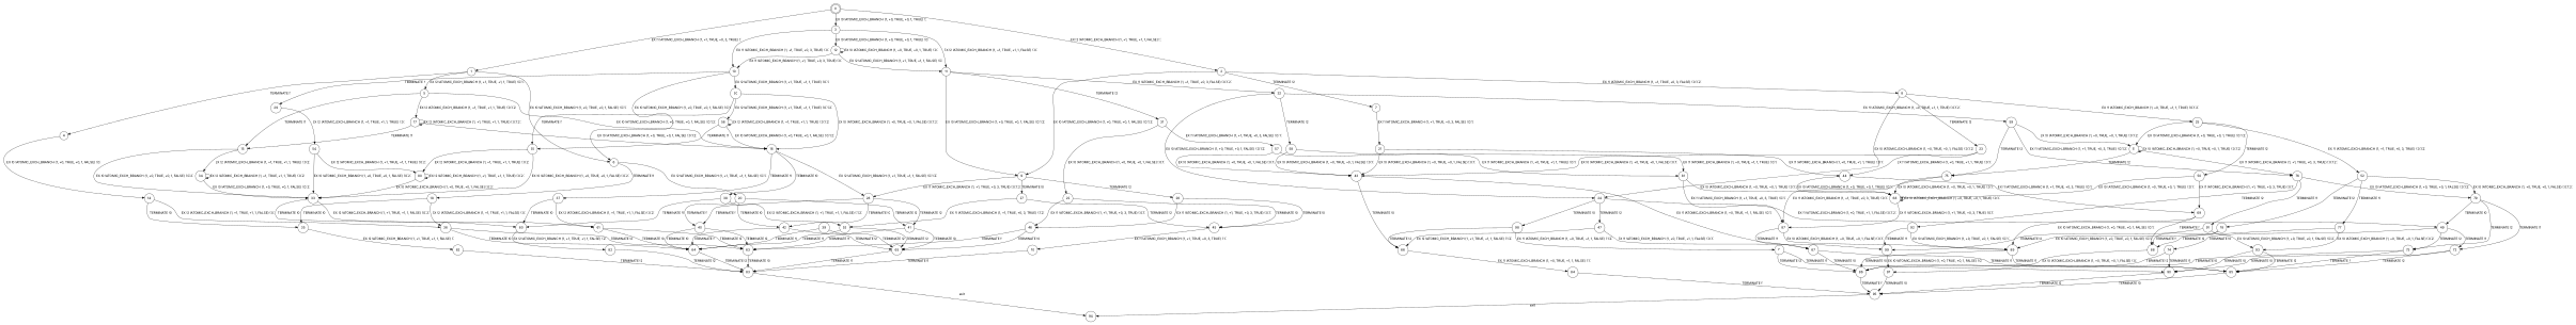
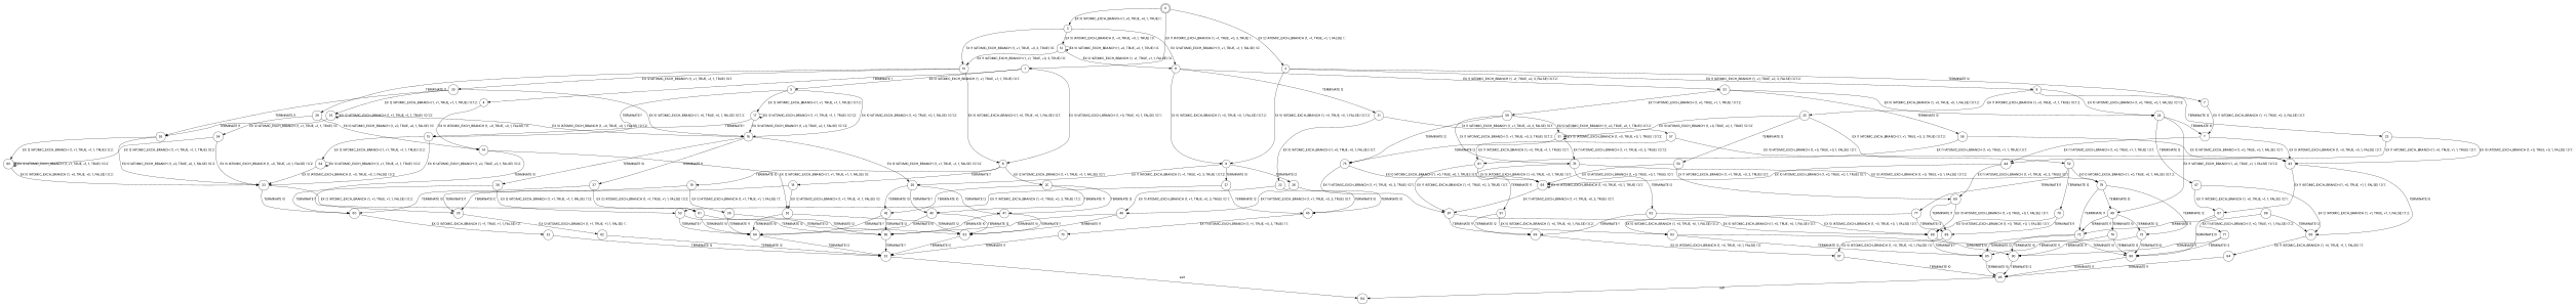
  digraph {
    fontname=Inter
    node [fontname=Inter shape=circle]
    edge [fontname=Inter]
    0 [peripheries=2]
    1
    2
    3
    4
    5
    6
    7
    8
    9
    10
    11
    12
    14
    15
    16
    17
    18
+   19
    20
    21
    23
    24
    25
    26
    27
    28
    29
    30
    31
    32
    35
    36
    33
    34
    37
    38
    39
    40
    41
    42
    43
    44
    22
    45
    46
    47
    n48 [label=98]
    49
    50
    51
    52
    53
    54
    55
    56
    57
    58
    59
    60
    61
    62
    63
    64
    65
    66
    67
    68
    69
    70
    71
    72
    73
    74
    75
    76
    77
    78
    79
    80
    81
    82
    83
    84
    85
    86
    87
    88
    89
    90
    91
    92
    93
    94
    95
    n96 [label=99]
    97
    0 -> 1 [label="EX !1 !ATOMIC_EXCH_BRANCH (1, +1, TRUE, +0, 3, TRUE) !::"]
    0 -> 2 [label="EX !2 !ATOMIC_EXCH_BRANCH (1, +1, TRUE, +1, 1, FALSE) !::"]
    0 -> 3 [label="EX !0 !ATOMIC_EXCH_BRANCH (1, +0, TRUE, +0, 1, TRUE) !::"]
    1 -> 4 [label="TERMINATE !1"]
    1 -> 5 [label="EX !2 !ATOMIC_EXCH_BRANCH (1, +1, TRUE, +1, 1, TRUE) !:0:1:"]
    1 -> 6 [label="EX !0 !ATOMIC_EXCH_BRANCH (1, +0, TRUE, +0, 1, FALSE) !:0:1:"]
    2 -> 7 [label="TERMINATE !2"]
    2 -> 8 [label="EX !1 !ATOMIC_EXCH_BRANCH (1, +1, TRUE, +0, 3, FALSE) !:0:1:2:"]
    2 -> 9 [label="EX !0 !ATOMIC_EXCH_BRANCH (1, +0, TRUE, +0, 1, FALSE) !:0:1:2:"]
    3 -> 10 [label="EX !1 !ATOMIC_EXCH_BRANCH (1, +1, TRUE, +0, 3, TRUE) !:0:"]
    3 -> 11 [label="EX !2 !ATOMIC_EXCH_BRANCH (1, +1, TRUE, +1, 1, FALSE) !:0:"]
    3 -> 12 [label="EX !0 !ATOMIC_EXCH_BRANCH (1, +0, TRUE, +0, 1, TRUE) !:0:"]
    4 -> 14 [label="EX !0 !ATOMIC_EXCH_BRANCH (1, +0, TRUE, +0, 1, FALSE) !:0:"]
    5 -> 15 [label="TERMINATE !1"]
    5 -> 16 [label="EX !0 !ATOMIC_EXCH_BRANCH (1, +0, TRUE, +0, 1, FALSE) !:0:1:2:"]
    5 -> 17 [label="EX !2 !ATOMIC_EXCH_BRANCH (1, +1, TRUE, +1, 1, TRUE) !:0:1:2:"]
    6 -> 18 [label="TERMINATE !1"]
+   6 -> 19 [label="TERMINATE !0"]
    6 -> 20 [label="EX !2 !ATOMIC_EXCH_BRANCH (1, +1, TRUE, +1, 1, FALSE) !:0:1:"]
    7 -> 21 [label="EX !1 !ATOMIC_EXCH_BRANCH (1, +1, TRUE, +0, 3, FALSE) !:0:1:"]
    8 -> 23 [label="TERMINATE !2"]
    8 -> 24 [label="EX !0 !ATOMIC_EXCH_BRANCH (1, +0, TRUE, +0, 1, FALSE) !:0:1:2:"]
    8 -> 25 [label="EX !1 !ATOMIC_EXCH_BRANCH (1, +0, TRUE, +1, 1, TRUE) !:0:1:2:"]
    9 -> 26 [label="TERMINATE !2"]
    9 -> 27 [label="TERMINATE !0"]
    9 -> 28 [label="EX !1 !ATOMIC_EXCH_BRANCH (1, +1, TRUE, +0, 3, TRUE) !:0:1:2:"]
    10 -> 6 [label="EX !0 !ATOMIC_EXCH_BRANCH (1, +0, TRUE, +0, 1, FALSE) !:0:1:"]
    10 -> 29 [label="TERMINATE !1"]
    10 -> 30 [label="EX !2 !ATOMIC_EXCH_BRANCH (1, +1, TRUE, +1, 1, TRUE) !:0:1:"]
    11 -> 9 [label="EX !0 !ATOMIC_EXCH_BRANCH (1, +0, TRUE, +0, 1, FALSE) !:0:1:2:"]
    11 -> 31 [label="TERMINATE !2"]
    11 -> 32 [label="EX !1 !ATOMIC_EXCH_BRANCH (1, +1, TRUE, +0, 3, FALSE) !:0:1:2:"]
    12 -> 10 [label="EX !1 !ATOMIC_EXCH_BRANCH (1, +1, TRUE, +0, 3, TRUE) !:0:"]
    12 -> 11 [label="EX !2 !ATOMIC_EXCH_BRANCH (1, +1, TRUE, +1, 1, FALSE) !:0:"]
    12 -> 12 [label="EX !0 !ATOMIC_EXCH_BRANCH (1, +0, TRUE, +0, 1, TRUE) !:0:"]
    14 -> 35 [label="TERMINATE !0"]
    14 -> 36 [label="EX !2 !ATOMIC_EXCH_BRANCH (1, +1, TRUE, +1, 1, FALSE) !:0:"]
    15 -> 33 [label="EX !0 !ATOMIC_EXCH_BRANCH (1, +0, TRUE, +0, 1, FALSE) !:0:2:"]
    15 -> 34 [label="EX !2 !ATOMIC_EXCH_BRANCH (1, +1, TRUE, +1, 1, TRUE) !:0:2:"]
    16 -> 28 [label="EX !2 !ATOMIC_EXCH_BRANCH (1, +1, TRUE, +1, 1, FALSE) !:0:1:2:"]
    16 -> 37 [label="TERMINATE !1"]
    16 -> 38 [label="TERMINATE !0"]
    17 -> 15 [label="TERMINATE !1"]
    17 -> 16 [label="EX !0 !ATOMIC_EXCH_BRANCH (1, +0, TRUE, +0, 1, FALSE) !:0:1:2:"]
    17 -> 17 [label="EX !2 !ATOMIC_EXCH_BRANCH (1, +1, TRUE, +1, 1, TRUE) !:0:1:2:"]
    18 -> 35 [label="TERMINATE !0"]
    18 -> 36 [label="EX !2 !ATOMIC_EXCH_BRANCH (1, +1, TRUE, +1, 1, FALSE) !:0:"]
+   19 -> 35 [label="TERMINATE !1"]
+   19 -> 39 [label="EX !2 !ATOMIC_EXCH_BRANCH (1, +1, TRUE, +1, 1, FALSE) !:1:"]
    20 -> 40 [label="TERMINATE !1"]
    20 -> 41 [label="TERMINATE !2"]
    20 -> 42 [label="TERMINATE !0"]
    21 -> 43 [label="EX !0 !ATOMIC_EXCH_BRANCH (1, +0, TRUE, +0, 1, FALSE) !:0:1:"]
    21 -> 44 [label="EX !1 !ATOMIC_EXCH_BRANCH (1, +0, TRUE, +1, 1, TRUE) !:0:1:"]
    23 -> 43 [label="EX !0 !ATOMIC_EXCH_BRANCH (1, +0, TRUE, +0, 1, FALSE) !:0:1:"]
    23 -> 44 [label="EX !1 !ATOMIC_EXCH_BRANCH (1, +0, TRUE, +1, 1, TRUE) !:0:1:"]
    24 -> 47 [label="TERMINATE !2"]
-   24 -> n48 [label="TERMINATE !0"]
+   24 -> 21 [label="TERMINATE !0"]
    24 -> 49 [label="EX !1 !ATOMIC_EXCH_BRANCH (1, +0, TRUE, +1, 1, FALSE) !:0:1:2:"]
    25 -> 50 [label="TERMINATE !2"]
    25 -> 51 [label="EX !0 !ATOMIC_EXCH_BRANCH (1, +0, TRUE, +0, 1, TRUE) !:0:1:2:"]
    25 -> 52 [label="EX !1 !ATOMIC_EXCH_BRANCH (1, +1, TRUE, +0, 3, TRUE) !:0:1:2:"]
    26 -> 45 [label="TERMINATE !0"]
    26 -> 46 [label="EX !1 !ATOMIC_EXCH_BRANCH (1, +1, TRUE, +0, 3, TRUE) !:0:1:"]
    27 -> 45 [label="TERMINATE !2"]
    27 -> 53 [label="EX !1 !ATOMIC_EXCH_BRANCH (1, +1, TRUE, +0, 3, TRUE) !:1:2:"]
    28 -> 40 [label="TERMINATE !1"]
    28 -> 41 [label="TERMINATE !2"]
    28 -> 42 [label="TERMINATE !0"]
+   29 -> 14 [label="EX !0 !ATOMIC_EXCH_BRANCH (1, +0, TRUE, +0, 1, FALSE) !:0:"]
    29 -> 54 [label="EX !2 !ATOMIC_EXCH_BRANCH (1, +1, TRUE, +1, 1, TRUE) !:0:"]
    30 -> 16 [label="EX !0 !ATOMIC_EXCH_BRANCH (1, +0, TRUE, +0, 1, FALSE) !:0:1:2:"]
    30 -> 55 [label="TERMINATE !1"]
    30 -> 56 [label="EX !2 !ATOMIC_EXCH_BRANCH (1, +1, TRUE, +1, 1, TRUE) !:0:1:2:"]
    31 -> 22 [label="EX !0 !ATOMIC_EXCH_BRANCH (1, +0, TRUE, +0, 1, FALSE) !:0:1:"]
    31 -> 57 [label="EX !1 !ATOMIC_EXCH_BRANCH (1, +1, TRUE, +0, 3, FALSE) !:0:1:"]
    32 -> 24 [label="EX !0 !ATOMIC_EXCH_BRANCH (1, +0, TRUE, +0, 1, FALSE) !:0:1:2:"]
    32 -> 58 [label="TERMINATE !2"]
    32 -> 59 [label="EX !1 !ATOMIC_EXCH_BRANCH (1, +0, TRUE, +1, 1, TRUE) !:0:1:2:"]
    35 -> 62 [label="EX !2 !ATOMIC_EXCH_BRANCH (1, +1, TRUE, +1, 1, FALSE) !::"]
    36 -> 63 [label="TERMINATE !2"]
    36 -> 64 [label="TERMINATE !0"]
    33 -> 60 [label="TERMINATE !0"]
    33 -> 61 [label="EX !2 !ATOMIC_EXCH_BRANCH (1, +1, TRUE, +1, 1, FALSE) !:0:2:"]
    34 -> 33 [label="EX !0 !ATOMIC_EXCH_BRANCH (1, +0, TRUE, +0, 1, FALSE) !:0:2:"]
    34 -> 34 [label="EX !2 !ATOMIC_EXCH_BRANCH (1, +1, TRUE, +1, 1, TRUE) !:0:2:"]
    37 -> 60 [label="TERMINATE !0"]
    37 -> 61 [label="EX !2 !ATOMIC_EXCH_BRANCH (1, +1, TRUE, +1, 1, FALSE) !:0:2:"]
    38 -> 53 [label="EX !2 !ATOMIC_EXCH_BRANCH (1, +1, TRUE, +1, 1, FALSE) !:1:2:"]
    38 -> 60 [label="TERMINATE !1"]
    39 -> 64 [label="TERMINATE !1"]
    39 -> 65 [label="TERMINATE !2"]
    40 -> 63 [label="TERMINATE !2"]
    40 -> 64 [label="TERMINATE !0"]
    41 -> 63 [label="TERMINATE !1"]
    41 -> 65 [label="TERMINATE !0"]
    42 -> 64 [label="TERMINATE !1"]
    42 -> 65 [label="TERMINATE !2"]
    43 -> 66 [label="TERMINATE !0"]
    43 -> 67 [label="EX !1 !ATOMIC_EXCH_BRANCH (1, +0, TRUE, +1, 1, FALSE) !:0:1:"]
    44 -> 68 [label="EX !0 !ATOMIC_EXCH_BRANCH (1, +0, TRUE, +0, 1, TRUE) !:0:1:"]
    44 -> 69 [label="EX !1 !ATOMIC_EXCH_BRANCH (1, +1, TRUE, +0, 3, TRUE) !:0:1:"]
    22 -> 45 [label="TERMINATE !0"]
    22 -> 46 [label="EX !1 !ATOMIC_EXCH_BRANCH (1, +1, TRUE, +0, 3, TRUE) !:0:1:"]
    45 -> 70 [label="EX !1 !ATOMIC_EXCH_BRANCH (1, +1, TRUE, +0, 3, TRUE) !:1:"]
    46 -> 63 [label="TERMINATE !1"]
    46 -> 65 [label="TERMINATE !0"]
    47 -> 66 [label="EX !2 !ATOMIC_EXCH_BRANCH (1, +1, TRUE, +1, 1, FALSE) !:1:2:"]
    47 -> 67 [label="EX !1 !ATOMIC_EXCH_BRANCH (1, +0, TRUE, +1, 1, FALSE) !:0:1:"]
    n48 -> 66 [label="TERMINATE !2"]
    n48 -> 71 [label="EX !1 !ATOMIC_EXCH_BRANCH (1, +0, TRUE, +1, 1, FALSE) !:1:2:"]
    49 -> 72 [label="TERMINATE !1"]
    49 -> 73 [label="TERMINATE !2"]
    49 -> 74 [label="TERMINATE !0"]
    50 -> 68 [label="EX !0 !ATOMIC_EXCH_BRANCH (1, +0, TRUE, +0, 1, TRUE) !:0:1:"]
    50 -> 69 [label="EX !1 !ATOMIC_EXCH_BRANCH (1, +1, TRUE, +0, 3, TRUE) !:0:1:"]
    51 -> 51 [label="EX !0 !ATOMIC_EXCH_BRANCH (1, +0, TRUE, +0, 1, TRUE) !:0:1:2:"]
    51 -> 75 [label="TERMINATE !2"]
    51 -> 76 [label="EX !1 !ATOMIC_EXCH_BRANCH (1, +1, TRUE, +0, 3, TRUE) !:0:1:2:"]
    52 -> 77 [label="TERMINATE !1"]
    52 -> 78 [label="TERMINATE !2"]
    52 -> 79 [label="EX !0 !ATOMIC_EXCH_BRANCH (1, +0, TRUE, +0, 1, FALSE) !:0:1:2:"]
    53 -> 64 [label="TERMINATE !1"]
    53 -> 65 [label="TERMINATE !2"]
    54 -> 33 [label="EX !0 !ATOMIC_EXCH_BRANCH (1, +0, TRUE, +0, 1, FALSE) !:0:2:"]
    54 -> 80 [label="EX !2 !ATOMIC_EXCH_BRANCH (1, +1, TRUE, +1, 1, TRUE) !:0:2:"]
    55 -> 33 [label="EX !0 !ATOMIC_EXCH_BRANCH (1, +0, TRUE, +0, 1, FALSE) !:0:2:"]
    55 -> 80 [label="EX !2 !ATOMIC_EXCH_BRANCH (1, +1, TRUE, +1, 1, TRUE) !:0:2:"]
    56 -> 16 [label="EX !0 !ATOMIC_EXCH_BRANCH (1, +0, TRUE, +0, 1, FALSE) !:0:1:2:"]
    56 -> 55 [label="TERMINATE !1"]
    56 -> 56 [label="EX !2 !ATOMIC_EXCH_BRANCH (1, +1, TRUE, +1, 1, TRUE) !:0:1:2:"]
    57 -> 43 [label="EX !0 !ATOMIC_EXCH_BRANCH (1, +0, TRUE, +0, 1, FALSE) !:0:1:"]
    57 -> 81 [label="EX !1 !ATOMIC_EXCH_BRANCH (1, +0, TRUE, +1, 1, TRUE) !:0:1:"]
    58 -> 43 [label="EX !0 !ATOMIC_EXCH_BRANCH (1, +0, TRUE, +0, 1, FALSE) !:0:1:"]
    58 -> 81 [label="EX !1 !ATOMIC_EXCH_BRANCH (1, +0, TRUE, +1, 1, TRUE) !:0:1:"]
    59 -> 51 [label="EX !0 !ATOMIC_EXCH_BRANCH (1, +0, TRUE, +0, 1, TRUE) !:0:1:2:"]
    59 -> 75 [label="TERMINATE !2"]
    59 -> 76 [label="EX !1 !ATOMIC_EXCH_BRANCH (1, +1, TRUE, +0, 3, TRUE) !:0:1:2:"]
    60 -> 82 [label="EX !2 !ATOMIC_EXCH_BRANCH (1, +1, TRUE, +1, 1, FALSE) !:2:"]
    61 -> 63 [label="TERMINATE !2"]
    61 -> 64 [label="TERMINATE !0"]
    62 -> 83 [label="TERMINATE !2"]
    63 -> 83 [label="TERMINATE !0"]
    64 -> 83 [label="TERMINATE !2"]
    65 -> 83 [label="TERMINATE !1"]
    66 -> 84 [label="EX !1 !ATOMIC_EXCH_BRANCH (1, +0, TRUE, +1, 1, FALSE) !:1:"]
-   67 -> 85 [label="TERMINATE !1"]
+   67 -> 72 [label="TERMINATE !1"]
    67 -> 86 [label="TERMINATE !0"]
    68 -> 68 [label="EX !0 !ATOMIC_EXCH_BRANCH (1, +0, TRUE, +0, 1, TRUE) !:0:1:"]
    68 -> 87 [label="EX !1 !ATOMIC_EXCH_BRANCH (1, +1, TRUE, +0, 3, TRUE) !:0:1:"]
    69 -> 88 [label="TERMINATE !1"]
    69 -> 89 [label="EX !0 !ATOMIC_EXCH_BRANCH (1, +0, TRUE, +0, 1, FALSE) !:0:1:"]
    70 -> 83 [label="TERMINATE !1"]
    71 -> 86 [label="TERMINATE !2"]
    71 -> 90 [label="TERMINATE !1"]
    72 -> 85 [label="TERMINATE !2"]
    72 -> 90 [label="TERMINATE !0"]
    73 -> 85 [label="TERMINATE !1"]
    73 -> 86 [label="TERMINATE !0"]
    74 -> 86 [label="TERMINATE !2"]
    74 -> 90 [label="TERMINATE !1"]
    75 -> 68 [label="EX !0 !ATOMIC_EXCH_BRANCH (1, +0, TRUE, +0, 1, TRUE) !:0:1:"]
    75 -> 87 [label="EX !1 !ATOMIC_EXCH_BRANCH (1, +1, TRUE, +0, 3, TRUE) !:0:1:"]
    76 -> 79 [label="EX !0 !ATOMIC_EXCH_BRANCH (1, +0, TRUE, +0, 1, FALSE) !:0:1:2:"]
    76 -> 91 [label="TERMINATE !1"]
    76 -> 92 [label="TERMINATE !2"]
    77 -> 88 [label="TERMINATE !2"]
    77 -> 93 [label="EX !0 !ATOMIC_EXCH_BRANCH (1, +0, TRUE, +0, 1, FALSE) !:0:2:"]
    78 -> 88 [label="TERMINATE !1"]
    78 -> 89 [label="EX !0 !ATOMIC_EXCH_BRANCH (1, +0, TRUE, +0, 1, FALSE) !:0:1:"]
    79 -> 49 [label="TERMINATE !0"]
    79 -> 72 [label="TERMINATE !1"]
    79 -> 73 [label="TERMINATE !2"]
    80 -> 33 [label="EX !0 !ATOMIC_EXCH_BRANCH (1, +0, TRUE, +0, 1, FALSE) !:0:2:"]
    80 -> 80 [label="EX !2 !ATOMIC_EXCH_BRANCH (1, +1, TRUE, +1, 1, TRUE) !:0:2:"]
    81 -> 68 [label="EX !0 !ATOMIC_EXCH_BRANCH (1, +0, TRUE, +0, 1, TRUE) !:0:1:"]
    81 -> 87 [label="EX !1 !ATOMIC_EXCH_BRANCH (1, +1, TRUE, +0, 3, TRUE) !:0:1:"]
    82 -> 83 [label="TERMINATE !2"]
    83 -> 94 [label=exit]
    84 -> 95 [label="TERMINATE !1"]
    85 -> 95 [label="TERMINATE !0"]
    86 -> 95 [label="TERMINATE !1"]
    87 -> 89 [label="EX !0 !ATOMIC_EXCH_BRANCH (1, +0, TRUE, +0, 1, FALSE) !:0:1:"]
    87 -> n96 [label="TERMINATE !1"]
    88 -> 97 [label="EX !0 !ATOMIC_EXCH_BRANCH (1, +0, TRUE, +0, 1, FALSE) !:0:"]
    89 -> 85 [label="TERMINATE !1"]
    89 -> 86 [label="TERMINATE !0"]
    90 -> 95 [label="TERMINATE !2"]
    91 -> 93 [label="EX !0 !ATOMIC_EXCH_BRANCH (1, +0, TRUE, +0, 1, FALSE) !:0:2:"]
    91 -> n96 [label="TERMINATE !2"]
    92 -> 89 [label="EX !0 !ATOMIC_EXCH_BRANCH (1, +0, TRUE, +0, 1, FALSE) !:0:1:"]
    92 -> n96 [label="TERMINATE !1"]
    93 -> 85 [label="TERMINATE !2"]
    93 -> 90 [label="TERMINATE !0"]
    95 -> 94 [label=exit]
    n96 -> 97 [label="EX !0 !ATOMIC_EXCH_BRANCH (1, +0, TRUE, +0, 1, FALSE) !:0:"]
    97 -> 95 [label="TERMINATE !0"]
  }
